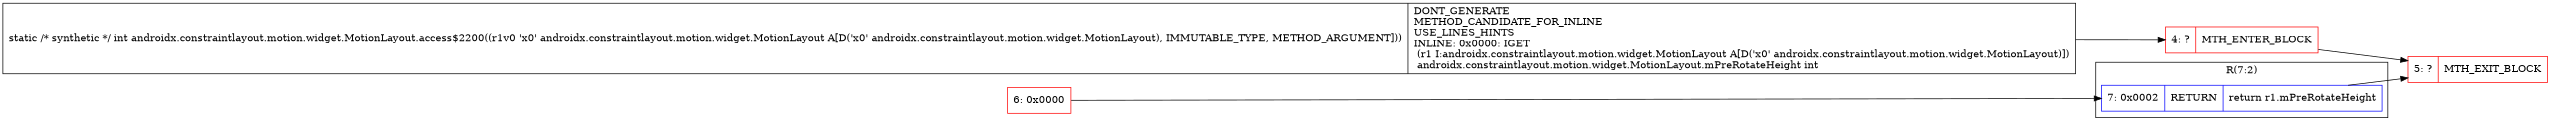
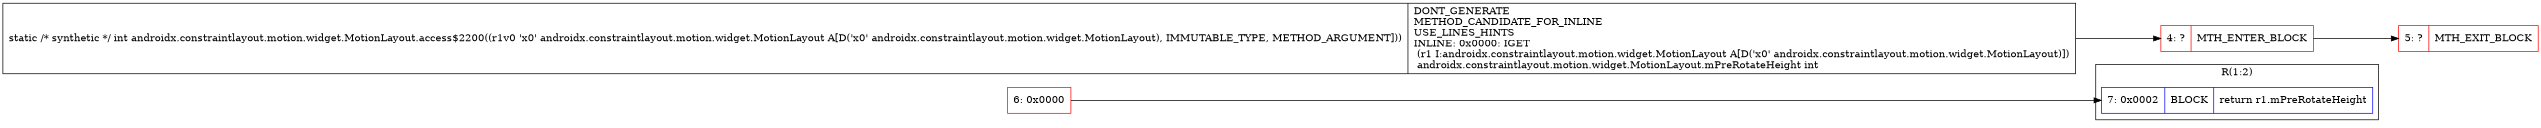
  digraph {
    fontname="DejaVu Serif"
    rankdir=LR
    node [color=red fontname="DejaVu Serif" shape=record]
    edge [fontname="DejaVu Serif"]
-   n1 [color=blue label="{7\:\ 0x0002|RETURN\l|return r1.mPreRotateHeight\l}"]
+   n1 [color=blue label="{7\:\ 0x0002|BLOCK\l|return r1.mPreRotateHeight\l}"]
    n2 [label="{5\:\ ?|MTH_EXIT_BLOCK\l}"]
    n3 [label="{4\:\ ?|MTH_ENTER_BLOCK\l}"]
    n4 [label="{6\:\ 0x0000}"]
    n5 [label="{static \/* synthetic *\/ int androidx.constraintlayout.motion.widget.MotionLayout.access$2200((r1v0 'x0' androidx.constraintlayout.motion.widget.MotionLayout A[D('x0' androidx.constraintlayout.motion.widget.MotionLayout), IMMUTABLE_TYPE, METHOD_ARGUMENT]))  | DONT_GENERATE\lMETHOD_CANDIDATE_FOR_INLINE\lUSE_LINES_HINTS\lINLINE: 0x0000: IGET  \l  (r1 I:androidx.constraintlayout.motion.widget.MotionLayout A[D('x0' androidx.constraintlayout.motion.widget.MotionLayout)])\l androidx.constraintlayout.motion.widget.MotionLayout.mPreRotateHeight int\l}" color=""]
    subgraph cluster_1 {
-     label="R(7:2)"
+     label="R(1:2)"
      n1
    }
-   n1 -> n2
    n3 -> n2
    n4 -> n1
    n5 -> n3
  }
